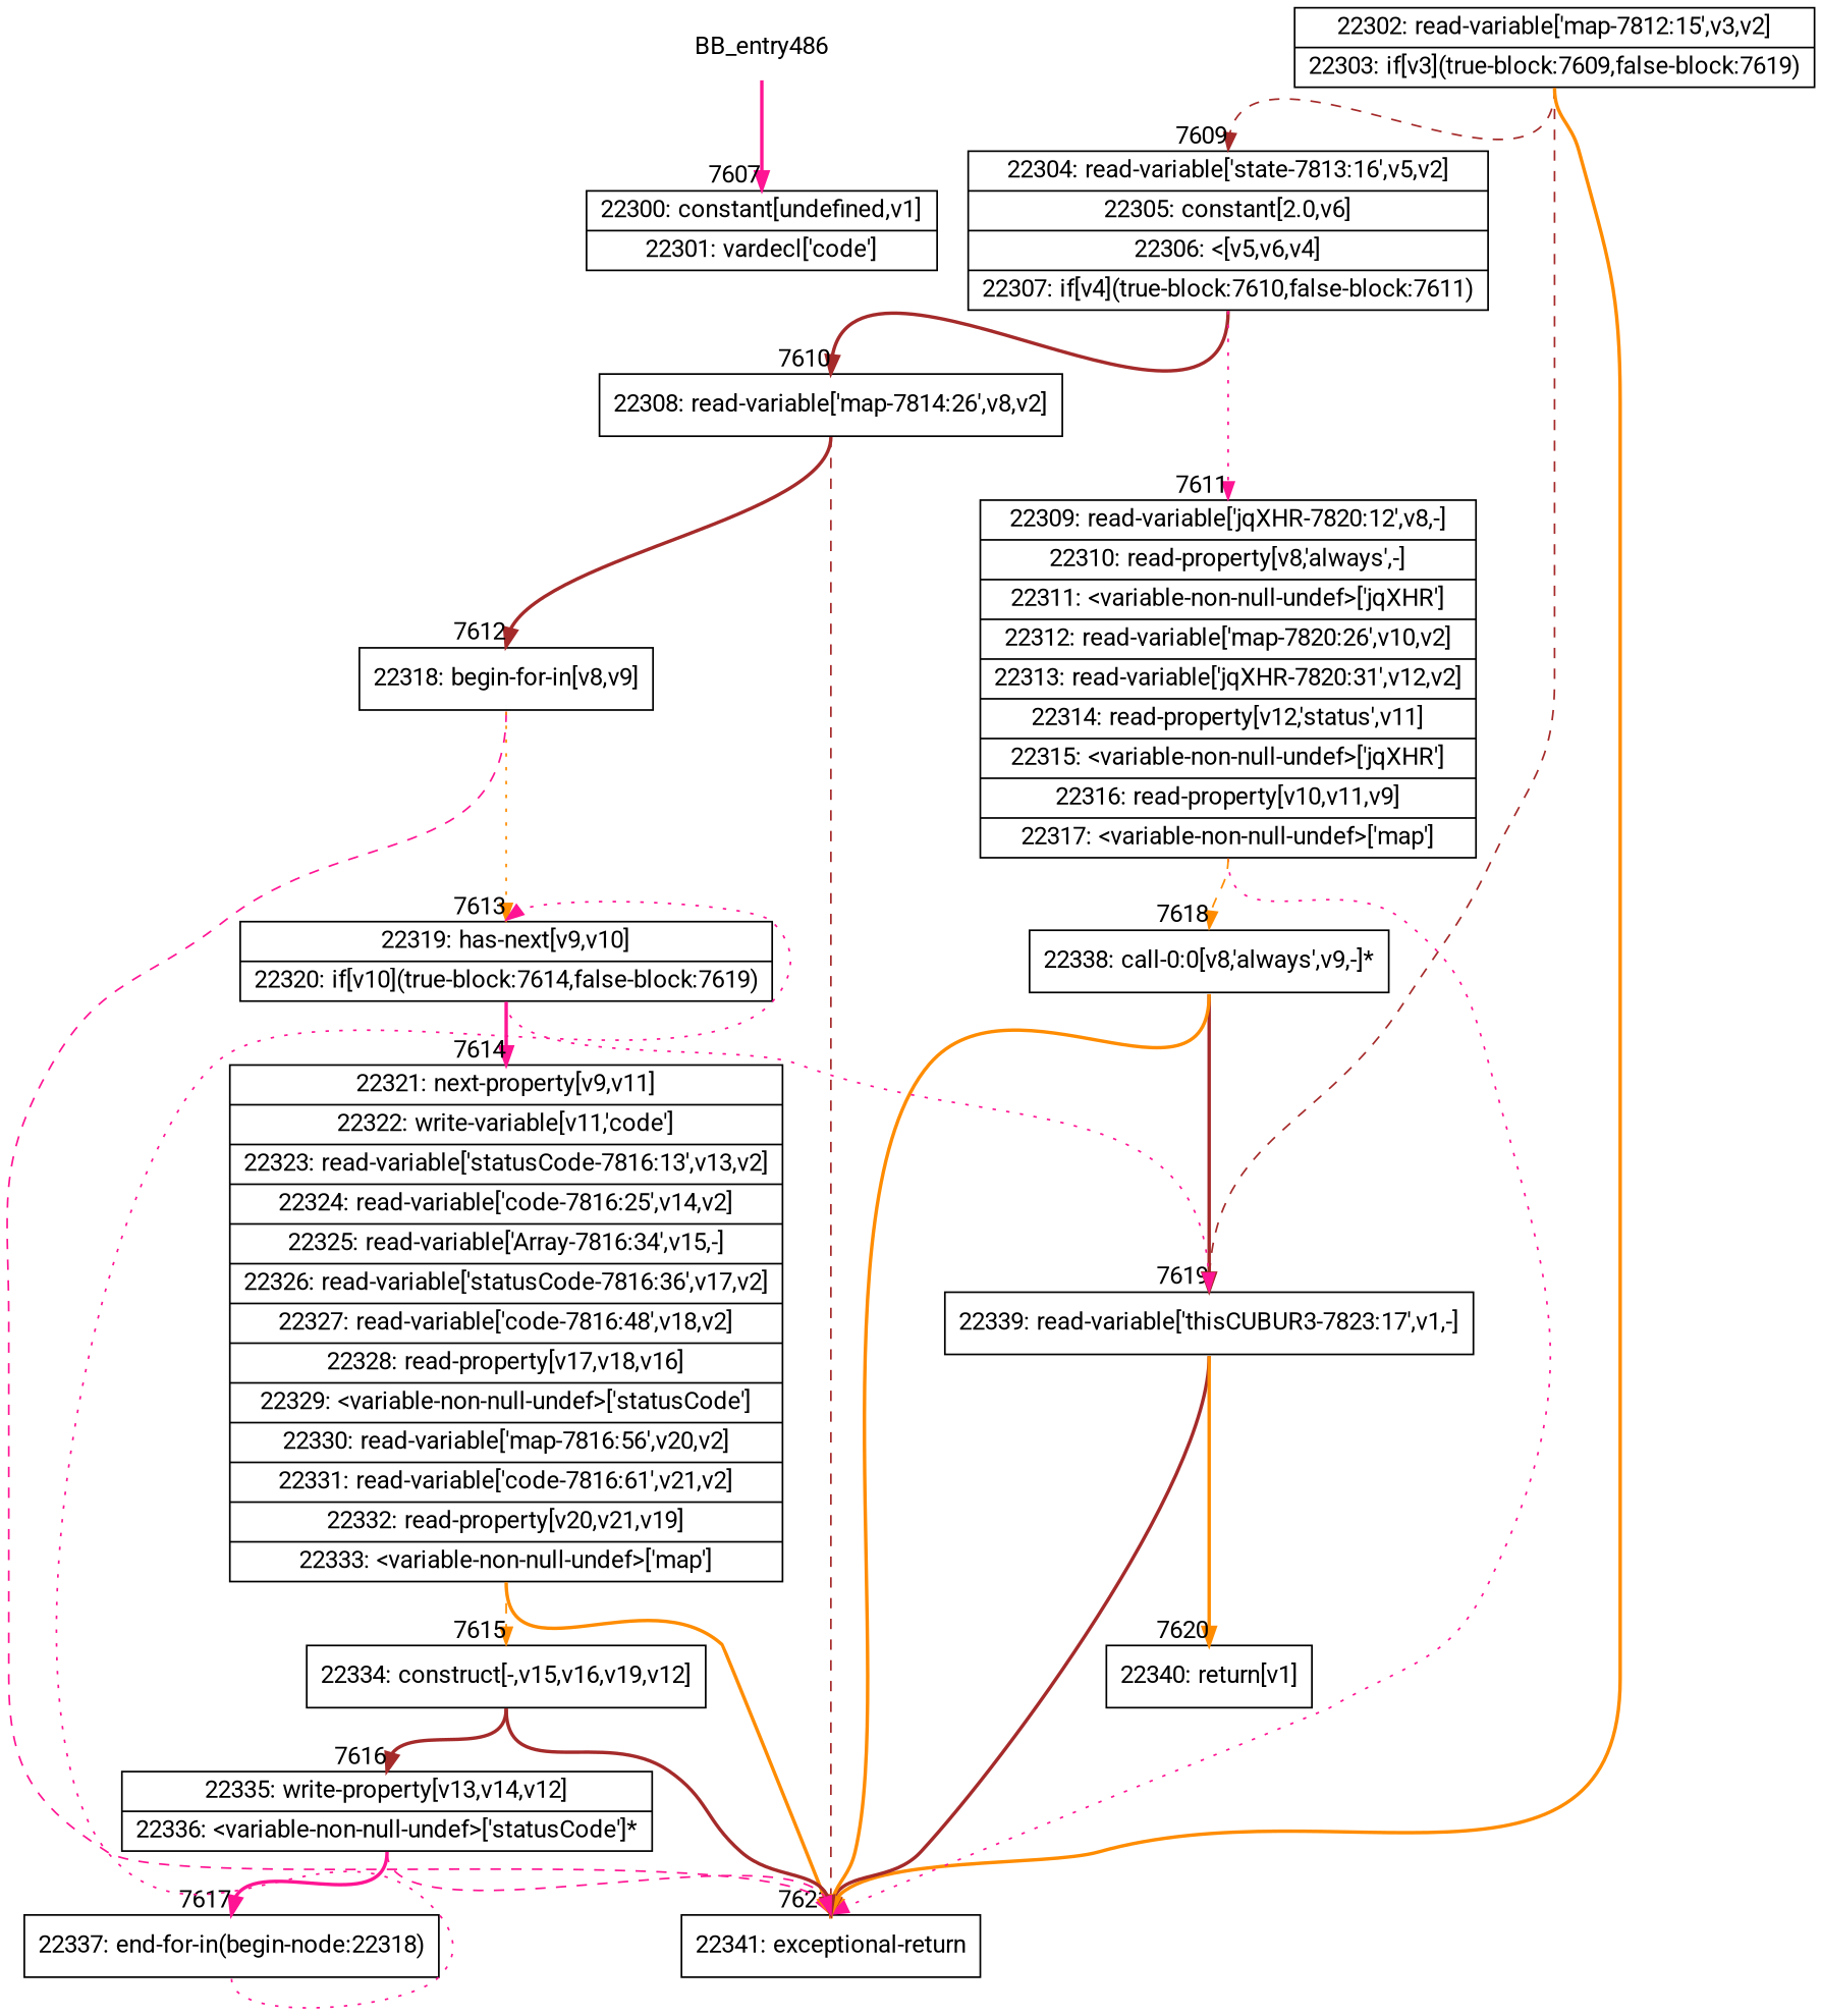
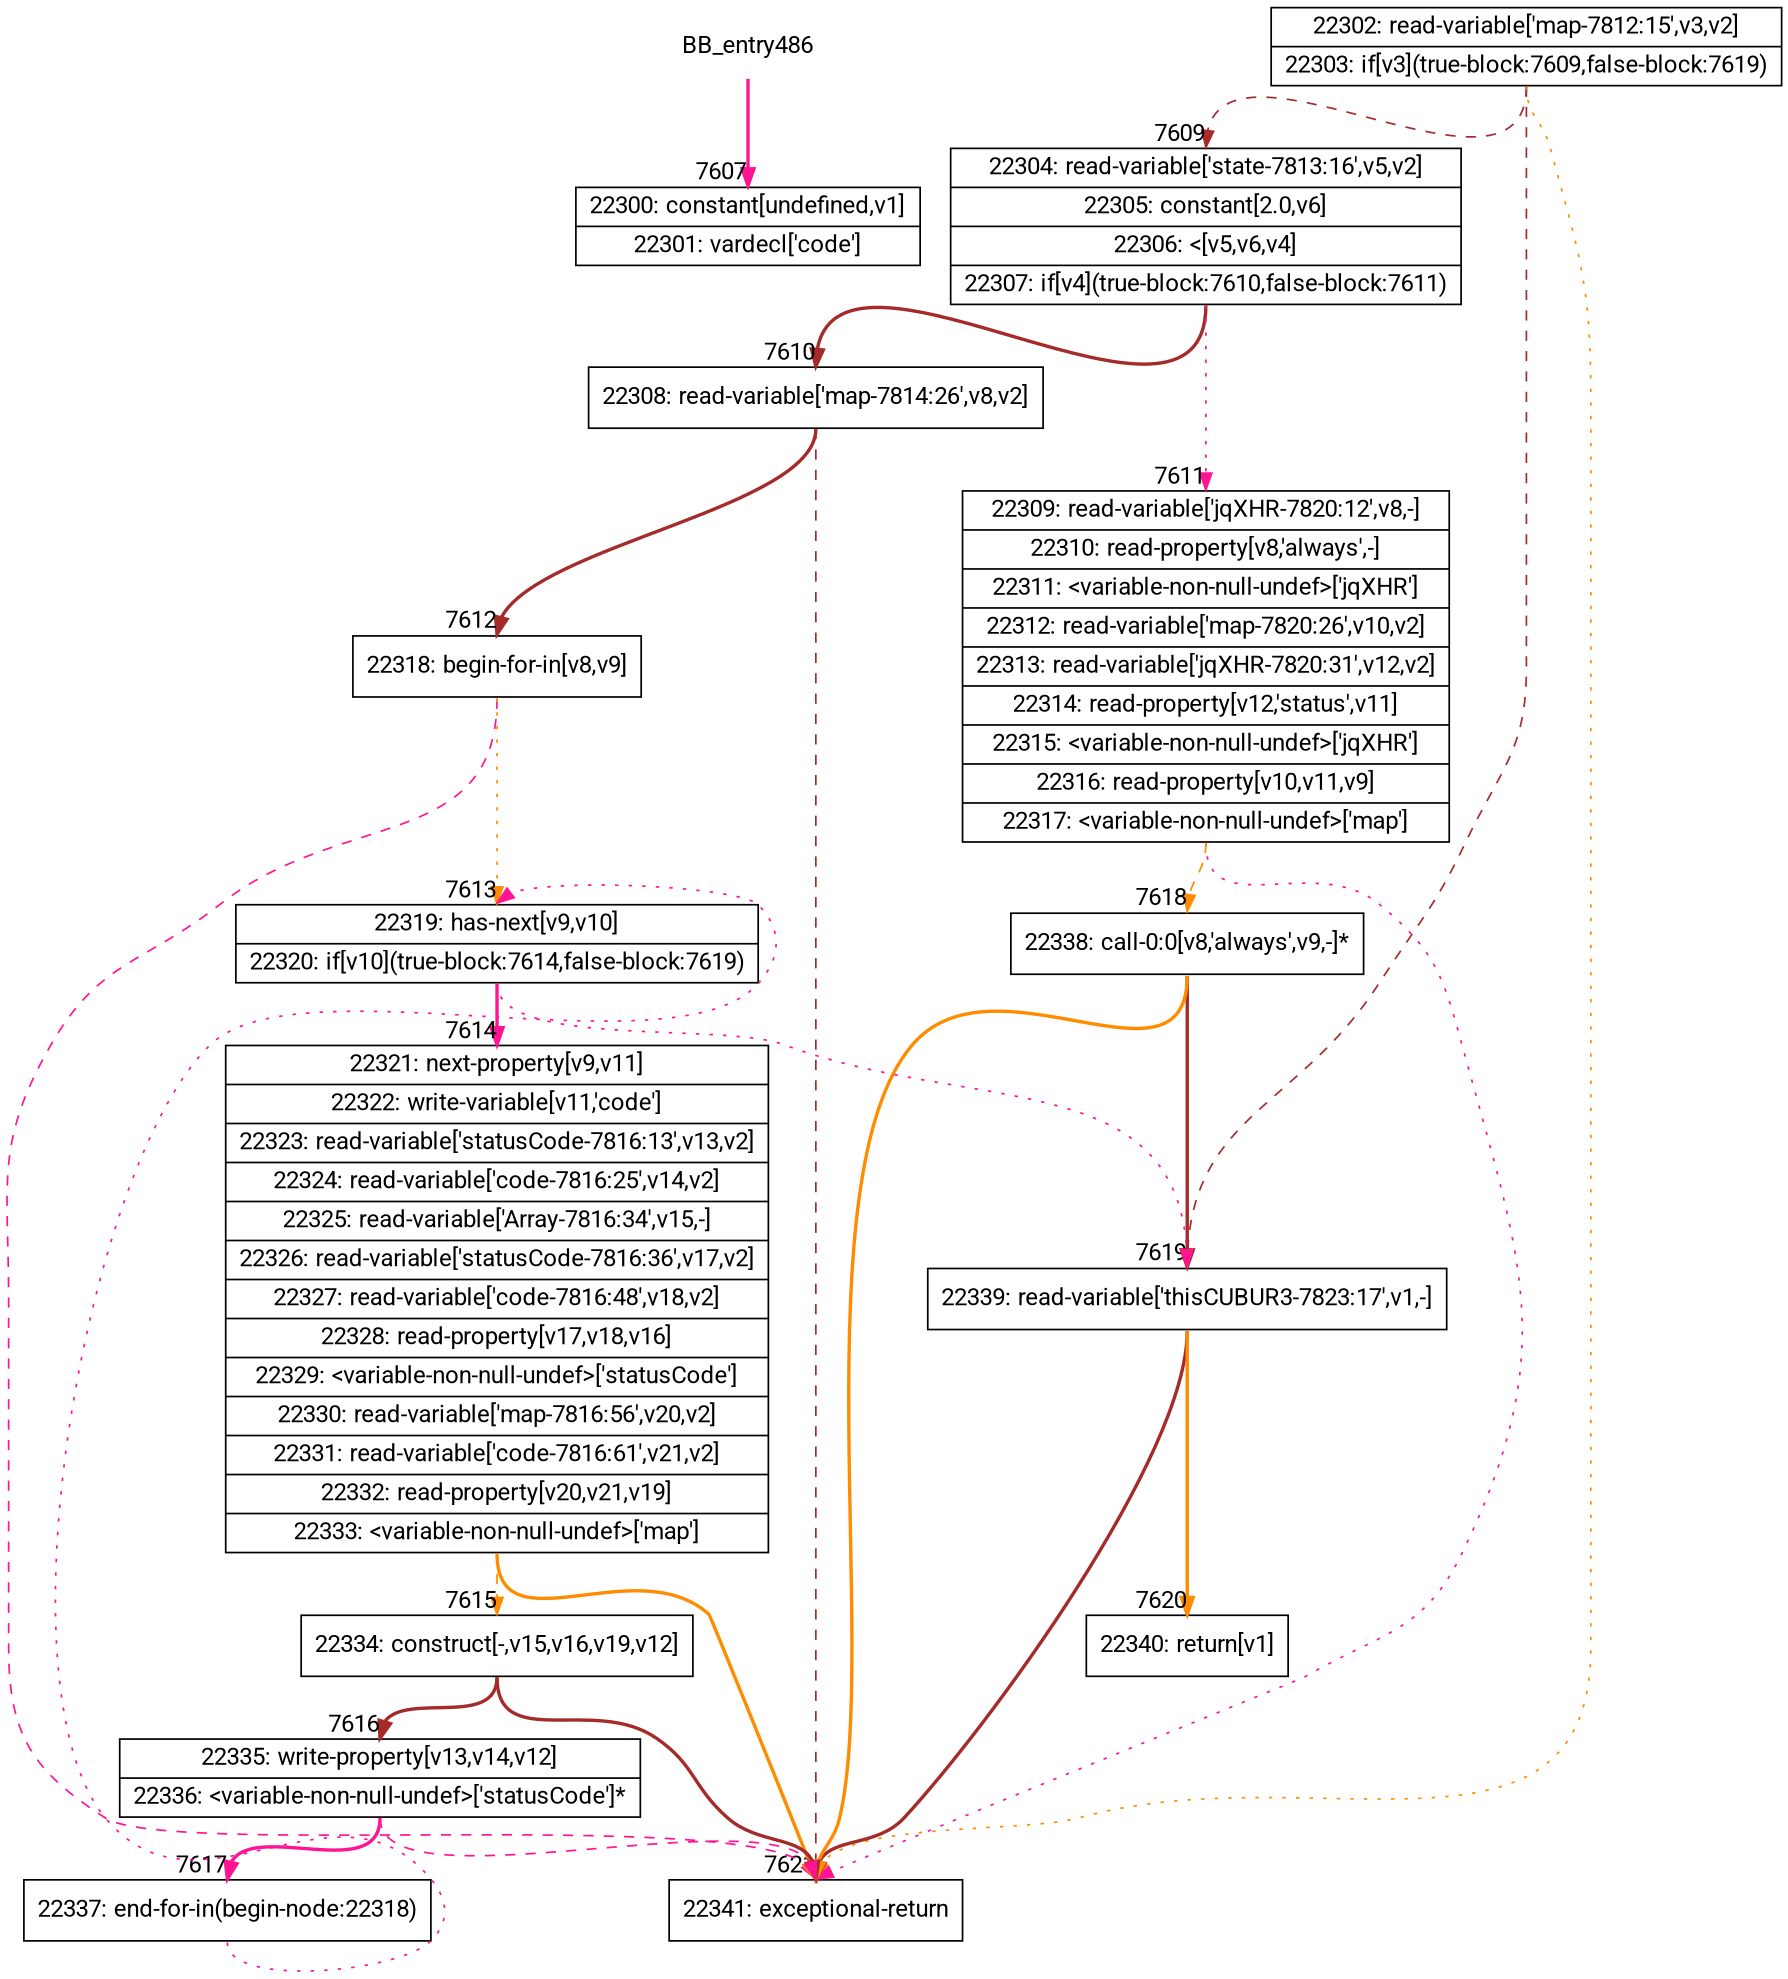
  digraph {
    fontname=Roboto
    rankdir=TD
    node [fontname=Roboto shape=record]
    edge [color=deeppink fontname=Roboto headport=n style=bold tailport=s]
    BB_entry486 [shape=none]
    n2 [label="{22300: constant[undefined,v1]|22301: vardecl['code']}"]
    n3 [label="{22302: read-variable['map-7812:15',v3,v2]|22303: if[v3](true-block:7609,false-block:7619)}"]
    n4 [label="{22304: read-variable['state-7813:16',v5,v2]|22305: constant[2.0,v6]|22306: \<[v5,v6,v4]|22307: if[v4](true-block:7610,false-block:7611)}"]
    n5 [label="{22339: read-variable['thisCUBUR3-7823:17',v1,-]}"]
    n6 [label="{22341: exceptional-return}"]
    n7 [label="{22308: read-variable['map-7814:26',v8,v2]}"]
    n8 [label="{22309: read-variable['jqXHR-7820:12',v8,-]|22310: read-property[v8,'always',-]|22311: \<variable-non-null-undef\>['jqXHR']|22312: read-variable['map-7820:26',v10,v2]|22313: read-variable['jqXHR-7820:31',v12,v2]|22314: read-property[v12,'status',v11]|22315: \<variable-non-null-undef\>['jqXHR']|22316: read-property[v10,v11,v9]|22317: \<variable-non-null-undef\>['map']}"]
    n9 [label="{22340: return[v1]}"]
    n10 [label="{22318: begin-for-in[v8,v9]}"]
    n11 [label="{22338: call-0:0[v8,'always',v9,-]*}"]
    n12 [label="{22319: has-next[v9,v10]|22320: if[v10](true-block:7614,false-block:7619)}"]
    n13 [label="{22321: next-property[v9,v11]|22322: write-variable[v11,'code']|22323: read-variable['statusCode-7816:13',v13,v2]|22324: read-variable['code-7816:25',v14,v2]|22325: read-variable['Array-7816:34',v15,-]|22326: read-variable['statusCode-7816:36',v17,v2]|22327: read-variable['code-7816:48',v18,v2]|22328: read-property[v17,v18,v16]|22329: \<variable-non-null-undef\>['statusCode']|22330: read-variable['map-7816:56',v20,v2]|22331: read-variable['code-7816:61',v21,v2]|22332: read-property[v20,v21,v19]|22333: \<variable-non-null-undef\>['map']}"]
    n14 [label="{22334: construct[-,v15,v16,v19,v12]}"]
    n15 [label="{22335: write-property[v13,v14,v12]|22336: \<variable-non-null-undef\>['statusCode']*}"]
    n16 [label="{22337: end-for-in(begin-node:22318)}"]
    BB_entry486 -> n2 [headlabel="    7607"]
    n3 -> n4 [color=brown headlabel="      7609" style=dashed]
    n3 -> n5 [color=brown headlabel="      7619" style=dashed]
-   n3 -> n6 [color=darkorange headlabel="      7621"]
+   n3 -> n6 [color=darkorange headlabel="      7621" style=dotted]
    n4 -> n7 [color=brown headlabel="      7610"]
    n4 -> n8 [headlabel="      7611" style=dotted]
    n5 -> n6 [color=brown]
    n5 -> n9 [color=darkorange headlabel="      7620"]
    n7 -> n6 [color=brown style=dashed]
    n7 -> n10 [color=brown headlabel="      7612"]
    n8 -> n6 [style=dotted]
    n8 -> n11 [color=darkorange headlabel="      7618" style=dashed]
    n10 -> n6 [style=dashed]
    n10 -> n12 [color=darkorange headlabel="      7613" style=dotted]
    n11 -> n5 [color=brown]
    n11 -> n6 [color=darkorange]
    n12 -> n5 [style=dotted]
    n12 -> n13 [headlabel="      7614"]
    n13 -> n6 [color=darkorange]
    n13 -> n14 [color=darkorange headlabel="      7615" style=dashed]
    n14 -> n6 [color=brown]
    n14 -> n15 [color=brown headlabel="      7616"]
    n15 -> n6 [style=dashed]
    n15 -> n16 [headlabel="      7617"]
    n16 -> n12 [style=dotted]
  }
